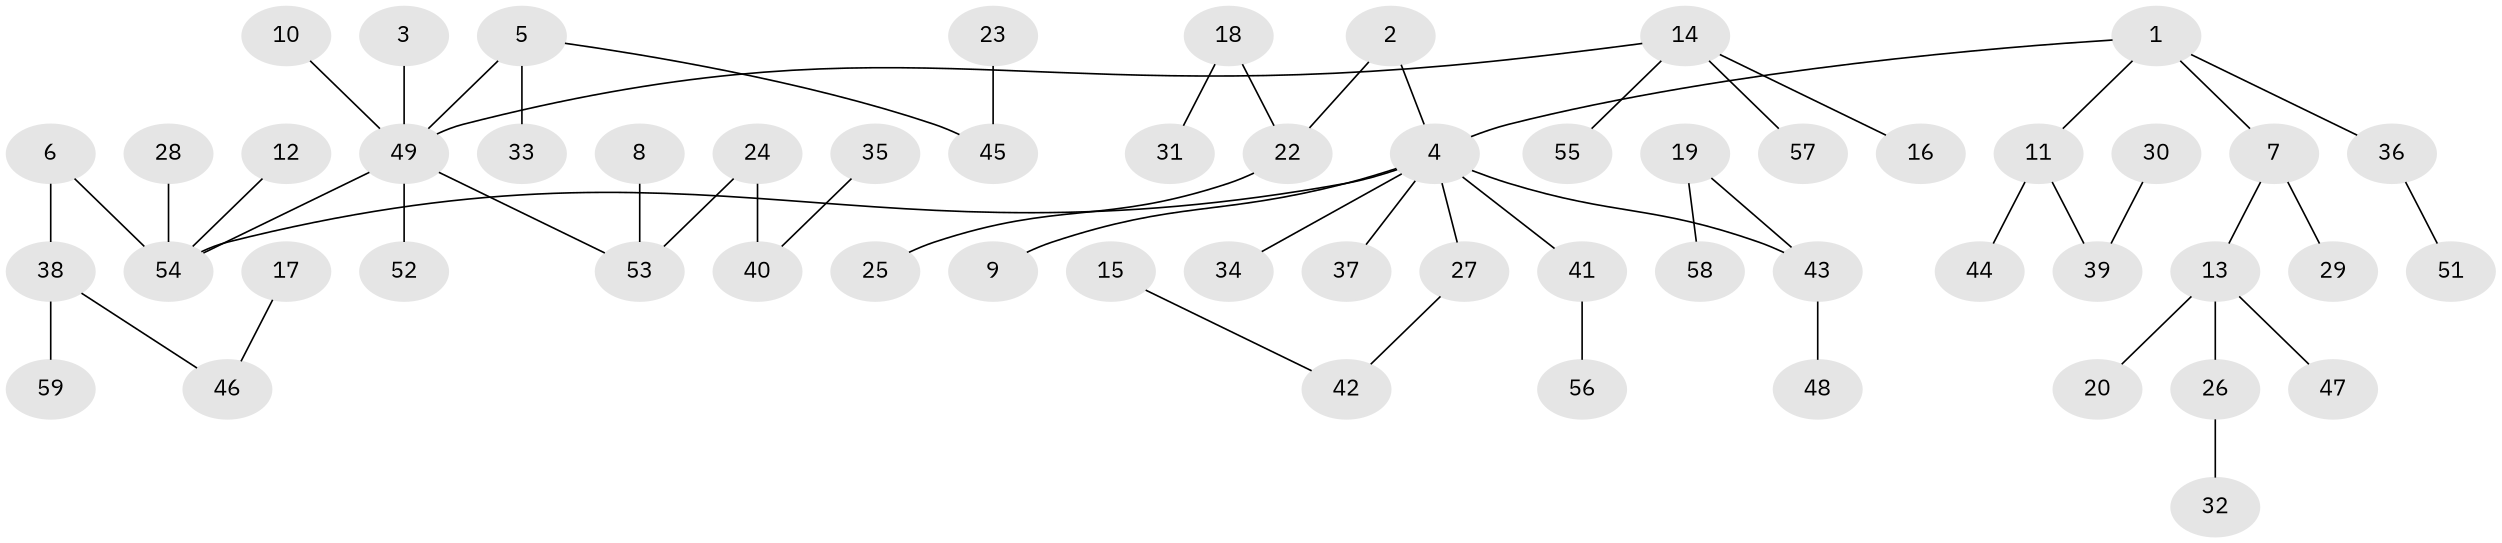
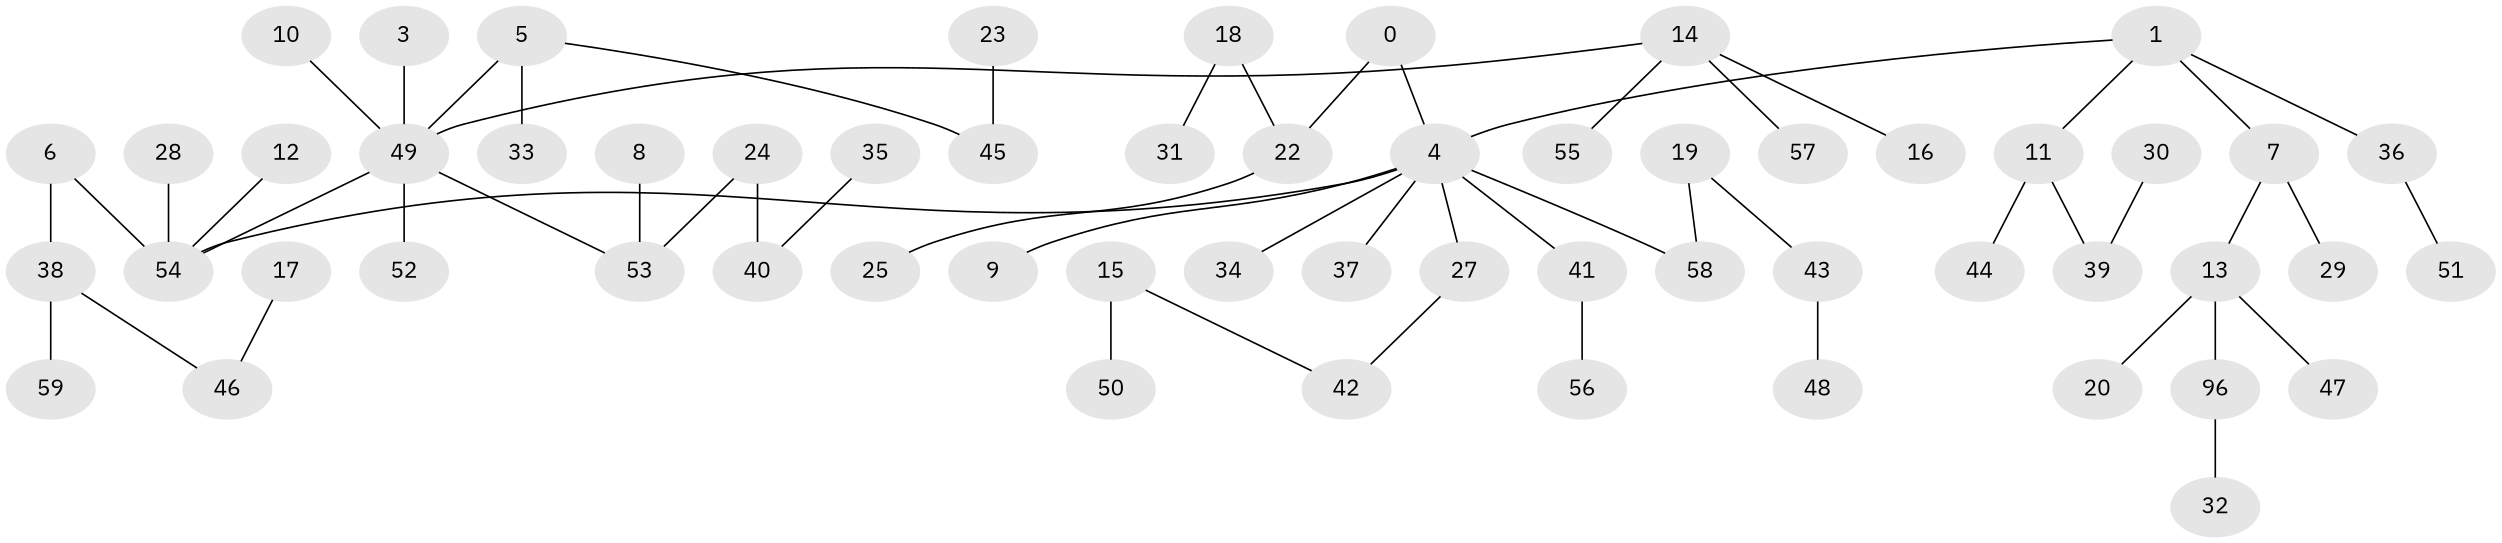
  graph {
    fontname="IBM Plex Sans"
    node [color=gray90 fontname="IBM Plex Sans" style=filled]
    edge [fontname="IBM Plex Sans" weight=1.0]
    1
    4
    7
    11
    36
    9
    27
    34
    37
    41
    54
    58
    13
    29
    39
    44
    51
-   2
+   2 [label=0]
    22
    25
    3
    49
    53
    52
    42
    56
    5
    33
    45
    6
    38
    46
    59
    20
-   26
+   26 [label=96]
    47
    8
    10
    12
    32
    14
    16
    55
    57
    15
+   50
    17
    18
    31
    19
    43
    48
    23
    24
    40
    28
    30
    35
    1 -- 4
    1 -- 7
    1 -- 11
    1 -- 36
    4 -- 9
    4 -- 27
    4 -- 34
    4 -- 37
    4 -- 41
    4 -- 54
-   4 -- 43
+   4 -- 58
    7 -- 13
    7 -- 29
    11 -- 39
    11 -- 44
    36 -- 51
    27 -- 42
    41 -- 56
    13 -- 20
    13 -- 26
    13 -- 47
    2 -- 4
    2 -- 22
    22 -- 25
    3 -- 49
    49 -- 54
    49 -- 53
    49 -- 52
    5 -- 49
    5 -- 33
    5 -- 45
    6 -- 54
    6 -- 38
    38 -- 46
    38 -- 59
    26 -- 32
    8 -- 53
    10 -- 49
    12 -- 54
    14 -- 49
    14 -- 16
    14 -- 55
    14 -- 57
    15 -- 42
+   15 -- 50
    17 -- 46
    18 -- 22
    18 -- 31
    19 -- 58
    19 -- 43
    43 -- 48
    23 -- 45
    24 -- 53
    24 -- 40
    28 -- 54
    30 -- 39
    35 -- 40
  }
